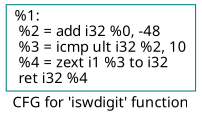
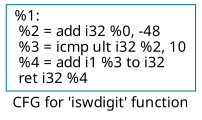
  digraph {
    label="CFG for 'iswdigit' function"
    fontname="Noto Sans"
-   n1 [label="{%1:\l  %2 = add i32 %0, -48\l  %3 = icmp ult i32 %2, 10\l  %4 = zext i1 %3 to i32\l  ret i32 %4\l}" shape=record color=teal fontname="Noto Sans"]
+   n1 [label="{%1:\l  %2 = add i32 %0, -48\l  %3 = icmp ult i32 %2, 10\l  %4 = add i1 %3 to i32\l  ret i32 %4\l}" shape=record color=teal fontname="Noto Sans"]
  }
